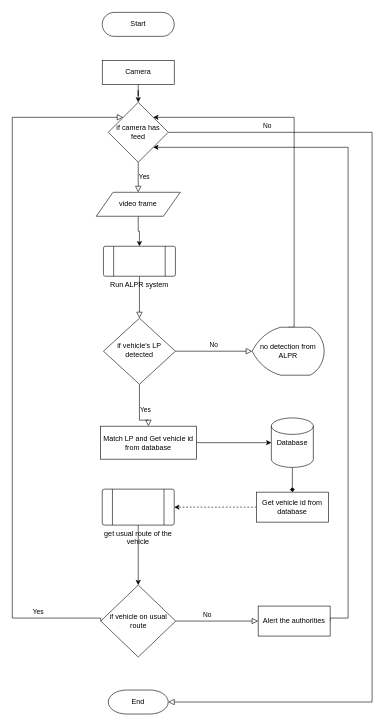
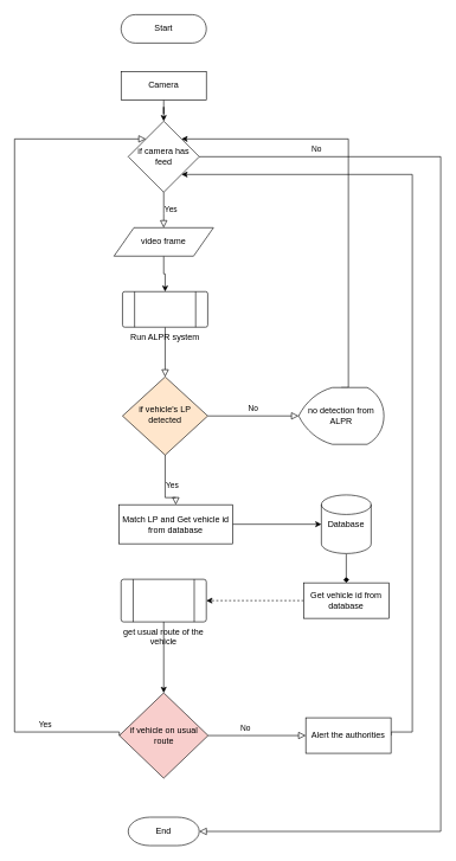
  <mxCell id="0" />
  <mxCell id="1" parent="0" />
  <mxCell id="2" value="get usual route of the vehicle" style="verticalLabelPosition=bottom;verticalAlign=top;html=1;shape=process;whiteSpace=wrap;rounded=1;size=0.14;arcSize=6;" vertex="1" parent="1"><mxGeometry x="170" y="815" width="120" height="60" as="geometry" /></mxCell>
  <mxCell id="3" value="" style="rounded=0;html=1;jettySize=auto;orthogonalLoop=1;fontSize=11;endArrow=block;endFill=0;endSize=8;strokeWidth=1;shadow=0;labelBackgroundColor=none;edgeStyle=orthogonalEdgeStyle;exitX=0.5;exitY=1;exitDx=0;exitDy=0;" parent="1" source="10" target="5" edge="1"><mxGeometry relative="1" as="geometry"><mxPoint x="277" y="520" as="sourcePoint" /></mxGeometry></mxCell>
  <mxCell id="4" value="No" style="edgeStyle=orthogonalEdgeStyle;rounded=0;html=1;jettySize=auto;orthogonalLoop=1;fontSize=11;endArrow=block;endFill=0;endSize=8;strokeWidth=1;shadow=0;labelBackgroundColor=none;" parent="1" source="5" target="7" edge="1"><mxGeometry y="10" relative="1" as="geometry"><mxPoint as="offset" /></mxGeometry></mxCell>
- <mxCell id="5" value="if vehicle's LP detected" style="rhombus;whiteSpace=wrap;html=1;shadow=0;fontFamily=Helvetica;fontSize=12;align=center;strokeWidth=1;spacing=6;spacingTop=-4;" parent="1" vertex="1"><mxGeometry x="172" y="530" width="120" height="110" as="geometry" /></mxCell>
+ <mxCell id="5" value="if vehicle's LP detected" style="rhombus;whiteSpace=wrap;html=1;shadow=0;fontFamily=Helvetica;fontSize=12;align=center;strokeWidth=1;spacing=6;spacingTop=-4;fillColor=#ffe6cc;" parent="1" vertex="1"><mxGeometry x="172" y="530" width="120" height="110" as="geometry" /></mxCell>
  <mxCell id="6" style="edgeStyle=orthogonalEdgeStyle;rounded=0;orthogonalLoop=1;jettySize=auto;html=1;exitX=0.5;exitY=0;exitDx=0;exitDy=0;entryX=1;entryY=0;entryDx=0;entryDy=0;" edge="1" parent="1" source="7" target="26"><mxGeometry relative="1" as="geometry"><mxPoint x="300" y="370" as="targetPoint" /><Array as="points"><mxPoint x="490" y="545" /><mxPoint x="490" y="195" /></Array></mxGeometry></mxCell>
  <mxCell id="7" value="no detection from ALPR" style="strokeWidth=1;html=1;shape=mxgraph.flowchart.display;whiteSpace=wrap;" parent="1" vertex="1"><mxGeometry x="420" y="545" width="120" height="80" as="geometry" /></mxCell>
  <mxCell id="8" value="Start" style="html=1;dashed=0;whiteSpace=wrap;shape=mxgraph.dfd.start" vertex="1" parent="1"><mxGeometry x="170" y="20" width="120" height="40" as="geometry" /></mxCell>
  <mxCell id="9" value="End" style="strokeWidth=1;html=1;shape=mxgraph.flowchart.terminator;whiteSpace=wrap;" vertex="1" parent="1"><mxGeometry x="180" y="1150" width="100" height="40" as="geometry" /></mxCell>
  <mxCell id="10" value="Run ALPR system" style="verticalLabelPosition=bottom;verticalAlign=top;html=1;shape=process;whiteSpace=wrap;rounded=1;size=0.14;arcSize=6;" vertex="1" parent="1"><mxGeometry x="172" y="410" width="120" height="50" as="geometry" /></mxCell>
  <mxCell id="11" style="edgeStyle=orthogonalEdgeStyle;rounded=0;orthogonalLoop=1;jettySize=auto;html=1;exitX=1;exitY=0.5;exitDx=0;exitDy=0;entryX=0;entryY=0.5;entryDx=0;entryDy=0;entryPerimeter=0;" edge="1" parent="1" source="12" target="15"><mxGeometry relative="1" as="geometry" /></mxCell>
  <mxCell id="12" value="Match LP and Get vehicle id from database" style="html=1;dashed=0;whiteSpace=wrap;" vertex="1" parent="1"><mxGeometry x="167" y="710" width="160" height="55" as="geometry" /></mxCell>
  <mxCell id="13" value="Yes" style="edgeStyle=orthogonalEdgeStyle;rounded=0;html=1;jettySize=auto;orthogonalLoop=1;fontSize=11;endArrow=block;endFill=0;endSize=8;strokeWidth=1;shadow=0;labelBackgroundColor=none;exitX=0.5;exitY=1;exitDx=0;exitDy=0;entryX=0.5;entryY=0;entryDx=0;entryDy=0;" edge="1" parent="1" source="5" target="12"><mxGeometry y="10" relative="1" as="geometry"><mxPoint as="offset" /><mxPoint x="317" y="750" as="sourcePoint" /><mxPoint x="467" y="750" as="targetPoint" /><Array as="points"><mxPoint x="232" y="700" /></Array></mxGeometry></mxCell>
  <mxCell id="14" value="" style="edgeStyle=orthogonalEdgeStyle;rounded=0;orthogonalLoop=1;jettySize=auto;html=1;entryX=0.5;entryY=0;entryDx=0;entryDy=0;endArrow=diamond;" edge="1" parent="1" source="15" target="17"><mxGeometry relative="1" as="geometry"><mxPoint x="457" y="955" as="targetPoint" /></mxGeometry></mxCell>
  <mxCell id="15" value="Database" style="strokeWidth=1;html=1;shape=mxgraph.flowchart.database;whiteSpace=wrap;" vertex="1" parent="1"><mxGeometry x="452" y="696.25" width="70" height="82.5" as="geometry" /></mxCell>
  <mxCell id="16" value="" style="edgeStyle=orthogonalEdgeStyle;rounded=0;orthogonalLoop=1;jettySize=auto;html=1;dashed=1;" edge="1" parent="1" source="17" target="2"><mxGeometry relative="1" as="geometry" /></mxCell>
  <mxCell id="17" value="Get vehicle id from database" style="html=1;dashed=0;whiteSpace=wrap;" vertex="1" parent="1"><mxGeometry x="427" y="820" width="120" height="50" as="geometry" /></mxCell>
  <mxCell id="18" style="edgeStyle=orthogonalEdgeStyle;rounded=0;orthogonalLoop=1;jettySize=auto;html=1;exitX=0.5;exitY=1;exitDx=0;exitDy=0;" edge="1" parent="1" source="19" target="10"><mxGeometry relative="1" as="geometry" /></mxCell>
  <mxCell id="19" value="video frame" style="shape=parallelogram;perimeter=parallelogramPerimeter;whiteSpace=wrap;html=1;dashed=0;" vertex="1" parent="1"><mxGeometry x="160" y="320" width="140" height="40" as="geometry" /></mxCell>
  <mxCell id="20" value="" style="edgeStyle=orthogonalEdgeStyle;rounded=0;orthogonalLoop=1;jettySize=auto;html=1;entryX=0.5;entryY=0;entryDx=0;entryDy=0;" edge="1" parent="1" source="2" target="21"><mxGeometry relative="1" as="geometry"><mxPoint x="242" y="1060" as="targetPoint" /><Array as="points"><mxPoint x="230" y="975" /></Array></mxGeometry></mxCell>
- <mxCell id="21" value="if vehicle on usual route" style="rhombus;whiteSpace=wrap;html=1;dashed=0;" vertex="1" parent="1"><mxGeometry x="167.5" y="975" width="125" height="120" as="geometry" /></mxCell>
+ <mxCell id="21" value="if vehicle on usual route" style="rhombus;whiteSpace=wrap;html=1;dashed=0;fillColor=#f8cecc;" vertex="1" parent="1"><mxGeometry x="167.5" y="975" width="125" height="120" as="geometry" /></mxCell>
  <mxCell id="22" value="Yes" style="edgeStyle=orthogonalEdgeStyle;rounded=0;html=1;jettySize=auto;orthogonalLoop=1;fontSize=11;endArrow=block;endFill=0;endSize=8;strokeWidth=1;shadow=0;labelBackgroundColor=none;exitX=0;exitY=0.5;exitDx=0;exitDy=0;entryX=0;entryY=0;entryDx=0;entryDy=0;" edge="1" parent="1" source="21" target="26"><mxGeometry x="-0.811" y="-10" relative="1" as="geometry"><mxPoint x="1" as="offset" /><mxPoint x="162" y="1125" as="sourcePoint" /><mxPoint x="160" y="390" as="targetPoint" /><Array as="points"><mxPoint x="168" y="1030" /><mxPoint x="20" y="1030" /><mxPoint x="20" y="195" /></Array></mxGeometry></mxCell>
  <mxCell id="23" value="No" style="edgeStyle=orthogonalEdgeStyle;rounded=0;html=1;jettySize=auto;orthogonalLoop=1;fontSize=11;endArrow=block;endFill=0;endSize=8;strokeWidth=1;shadow=0;labelBackgroundColor=none;exitX=1;exitY=0.5;exitDx=0;exitDy=0;entryX=0;entryY=0.5;entryDx=0;entryDy=0;" edge="1" parent="1" source="21" target="30"><mxGeometry x="-0.237" y="10" relative="1" as="geometry"><mxPoint as="offset" /><mxPoint x="330" y="1115" as="sourcePoint" /><mxPoint x="340" y="1060" as="targetPoint" /><Array as="points"><mxPoint x="340" y="1035" /><mxPoint x="340" y="1035" /></Array></mxGeometry></mxCell>
  <mxCell id="24" value="" style="edgeStyle=orthogonalEdgeStyle;rounded=0;orthogonalLoop=1;jettySize=auto;html=1;" edge="1" parent="1" source="25" target="26"><mxGeometry relative="1" as="geometry" /></mxCell>
  <mxCell id="25" value="Camera" style="whiteSpace=wrap;html=1;dashed=0;" vertex="1" parent="1"><mxGeometry x="170" y="100" width="120" height="40" as="geometry" /></mxCell>
  <mxCell id="26" value="if camera has feed" style="rhombus;whiteSpace=wrap;html=1;dashed=0;" vertex="1" parent="1"><mxGeometry x="180" y="170" width="100" height="100" as="geometry" /></mxCell>
  <mxCell id="27" value="Yes" style="edgeStyle=orthogonalEdgeStyle;rounded=0;html=1;jettySize=auto;orthogonalLoop=1;fontSize=11;endArrow=block;endFill=0;endSize=8;strokeWidth=1;shadow=0;labelBackgroundColor=none;exitX=0.5;exitY=1;exitDx=0;exitDy=0;entryX=0.5;entryY=0;entryDx=0;entryDy=0;" edge="1" parent="1" source="26" target="19"><mxGeometry y="10" relative="1" as="geometry"><mxPoint as="offset" /><mxPoint x="230" y="280" as="sourcePoint" /><mxPoint x="210" y="330" as="targetPoint" /><Array as="points"><mxPoint x="230" y="300" /><mxPoint x="230" y="300" /></Array></mxGeometry></mxCell>
  <mxCell id="28" value="No" style="edgeStyle=orthogonalEdgeStyle;rounded=0;html=1;jettySize=auto;orthogonalLoop=1;fontSize=11;endArrow=block;endFill=0;endSize=8;strokeWidth=1;shadow=0;labelBackgroundColor=none;entryX=1;entryY=0.5;entryDx=0;entryDy=0;entryPerimeter=0;exitX=1;exitY=0.5;exitDx=0;exitDy=0;" edge="1" parent="1" source="26" target="9"><mxGeometry x="-0.797" y="10" relative="1" as="geometry"><mxPoint as="offset" /><mxPoint x="307" y="650" as="sourcePoint" /><mxPoint x="451" y="650" as="targetPoint" /><Array as="points"><mxPoint x="620" y="220" /><mxPoint x="620" y="1170" /></Array></mxGeometry></mxCell>
  <mxCell id="29" style="edgeStyle=orthogonalEdgeStyle;rounded=0;orthogonalLoop=1;jettySize=auto;html=1;exitX=1;exitY=0.5;exitDx=0;exitDy=0;entryX=1;entryY=1;entryDx=0;entryDy=0;" edge="1" parent="1" source="30" target="26"><mxGeometry relative="1" as="geometry"><Array as="points"><mxPoint x="550" y="1030" /><mxPoint x="580" y="1030" /><mxPoint x="580" y="245" /></Array></mxGeometry></mxCell>
  <mxCell id="30" value="Alert the authorities" style="html=1;dashed=0;whiteSpace=wrap;" vertex="1" parent="1"><mxGeometry x="430" y="1010" width="120" height="50" as="geometry" /></mxCell>
